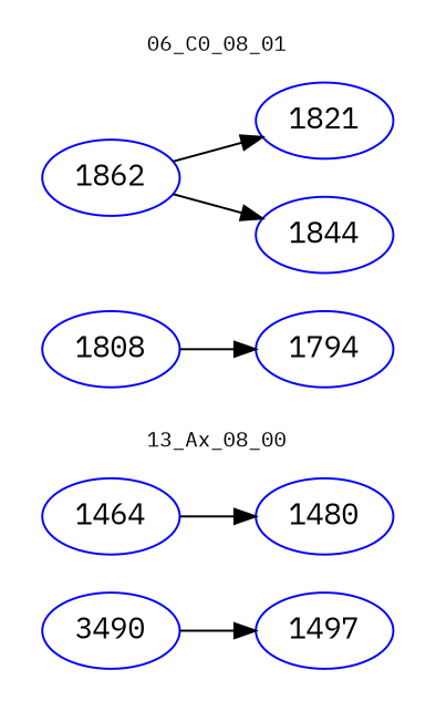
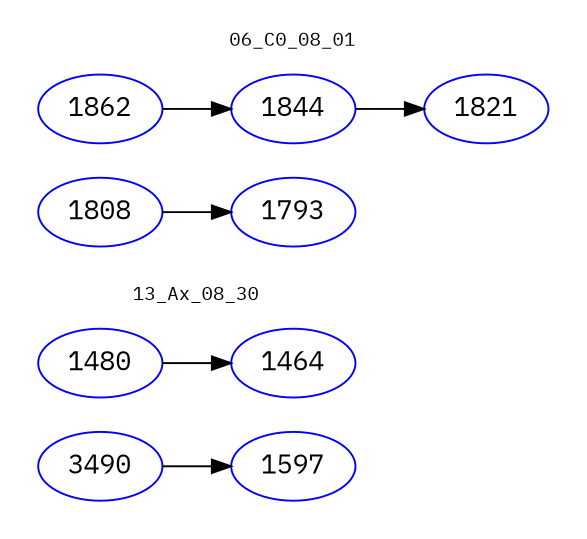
  digraph {
    fontname="IBM Plex Mono"
    rankdir=LR
    node [color=blue fontname="IBM Plex Mono"]
    edge [color=black fontname="IBM Plex Mono"]
    n1 [label=1480]
    n2 [label=1464]
    n3 [label=3490]
-   n4 [label=1497]
+   n4 [label=1597]
    n5 [label=1862]
    n6 [label=1844]
    n7 [label=1821]
    n8 [label=1808]
-   n9 [label=1794]
+   n9 [label=1793]
    subgraph cluster_1 {
      color=white
      fontsize=10
-     label="13_Ax_08_00"
+     label="13_Ax_08_30"
      n1
      n2
      n3
      n4
    }
    subgraph cluster_2 {
      color=white
      fontsize=10
      label="06_C0_08_01"
      n5
      n6
      n7
      n8
      n9
    }
-   n2 -> n1
+   n1 -> n2
    n3 -> n4
    n5 -> n6
-   n5 -> n7
+   n6 -> n7
    n8 -> n9
  }
